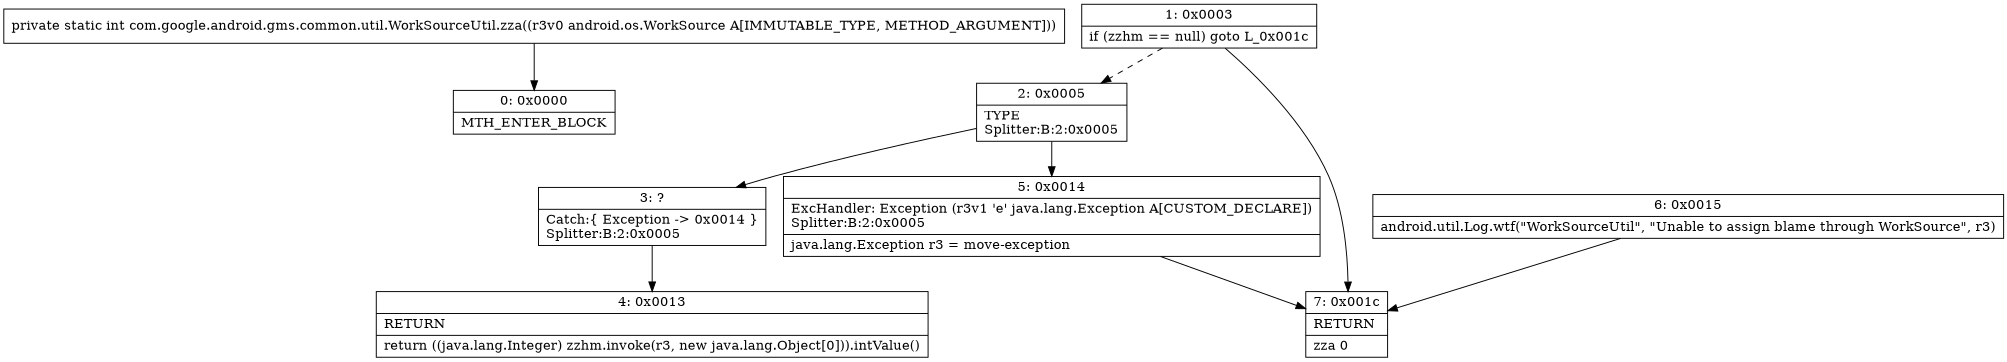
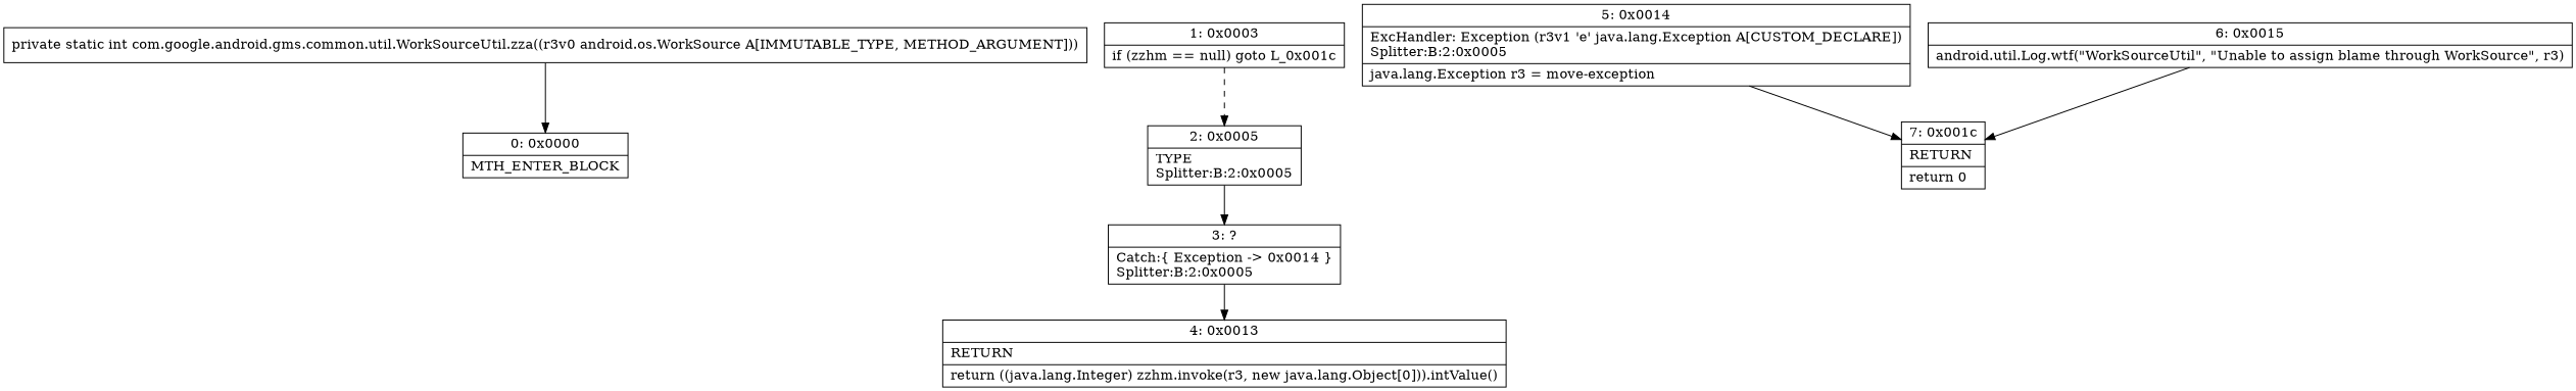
  digraph {
    node [shape=record]
    n1 [label="{0\:\ 0x0000|MTH_ENTER_BLOCK\l}"]
    n2 [label="{1\:\ 0x0003|if (zzhm == null) goto L_0x001c\l}"]
    n3 [label="{2\:\ 0x0005|TYPE\lSplitter:B:2:0x0005\l}"]
-   n4 [label="{7\:\ 0x001c|RETURN\l|zza 0\l}"]
+   n4 [label="{7\:\ 0x001c|RETURN\l|return 0\l}"]
    n5 [label="{3\:\ ?|Catch:\{ Exception \-\> 0x0014 \}\lSplitter:B:2:0x0005\l}"]
    n6 [label="{5\:\ 0x0014|ExcHandler: Exception (r3v1 'e' java.lang.Exception A[CUSTOM_DECLARE])\lSplitter:B:2:0x0005\l|java.lang.Exception r3 = move\-exception\l}"]
    n7 [label="{4\:\ 0x0013|RETURN\l|return ((java.lang.Integer) zzhm.invoke(r3, new java.lang.Object[0])).intValue()\l}"]
    n8 [label="{6\:\ 0x0015|android.util.Log.wtf(\"WorkSourceUtil\", \"Unable to assign blame through WorkSource\", r3)\l}"]
    n9 [label="{private static int com.google.android.gms.common.util.WorkSourceUtil.zza((r3v0 android.os.WorkSource A[IMMUTABLE_TYPE, METHOD_ARGUMENT])) }"]
    n2 -> n3 [style=dashed]
-   n2 -> n4
    n3 -> n5
-   n3 -> n6
    n5 -> n7
    n6 -> n4
    n8 -> n4
    n9 -> n1
  }
